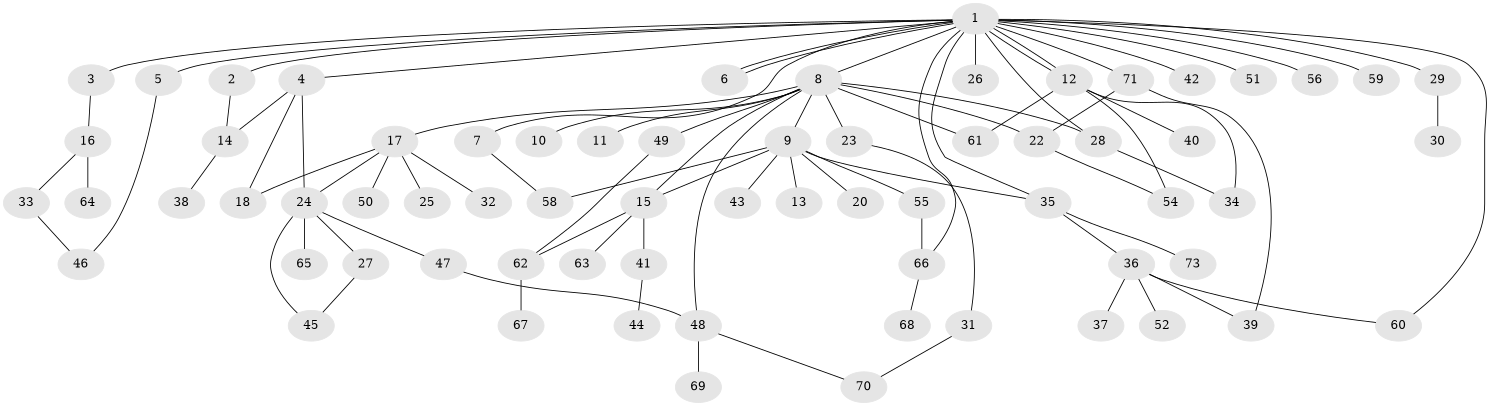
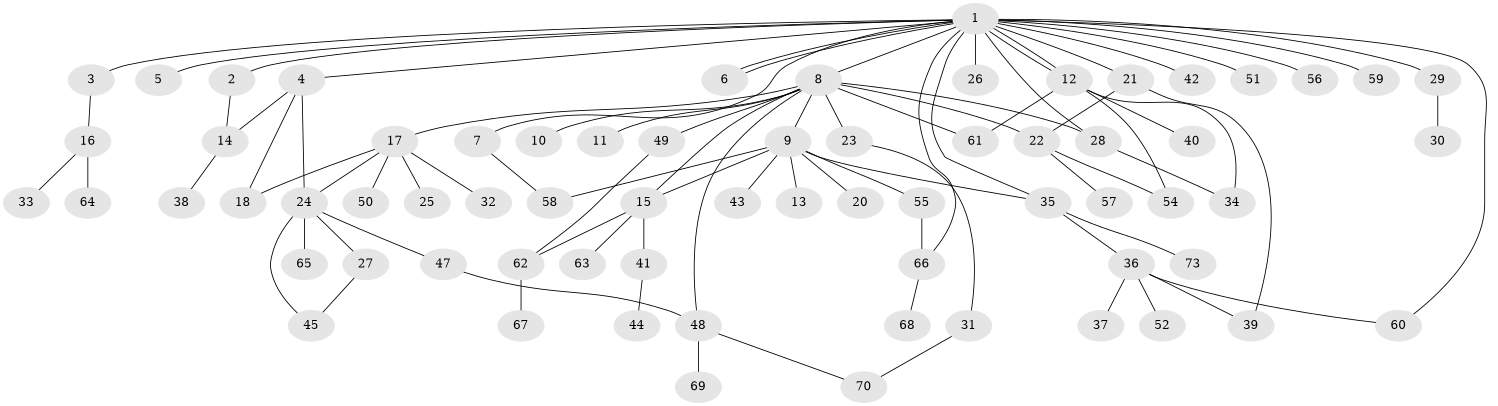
  graph {
    node [color=gray90 style=filled]
    1
    2
    3
    4
    5
    6
    7
    8
    12
-   21 [label=71]
+   21
    26
    28
    29
    35
    42
    51
    56
    59
    60
    66
    14
    16
    18
    24
-   46
    58
    9
    10
    11
    15
    17
    22
    23
    48
    49
    61
    34
    40
    54
    39
    30
    36
    n43 [label=73]
    68
    38
    33
    64
    27
    45
    47
    65
    13
    20
    43
    55
    41
    62
    63
    25
    32
    50
+   57
    31
    70
    69
    44
    67
    37
    52
    1 -- 2
    1 -- 3
    1 -- 4
    1 -- 5
    1 -- 6
    1 -- 6
    1 -- 7
    1 -- 8
    1 -- 12
    1 -- 12
    1 -- 21
    1 -- 26
    1 -- 28
    1 -- 29
    1 -- 35
    1 -- 42
    1 -- 51
    1 -- 56
    1 -- 59
    1 -- 60
    1 -- 66
    2 -- 14
    3 -- 16
    4 -- 14
    4 -- 18
    4 -- 24
-   5 -- 46
    7 -- 58
    8 -- 28
    8 -- 9
    8 -- 10
    8 -- 11
    8 -- 15
    8 -- 17
    8 -- 22
    8 -- 23
    8 -- 48
    8 -- 49
    8 -- 61
    12 -- 61
    12 -- 34
    12 -- 40
    12 -- 54
    21 -- 22
    21 -- 39
    28 -- 34
    29 -- 30
    35 -- 36
    35 -- n43
    66 -- 68
    14 -- 38
    16 -- 33
    16 -- 64
    24 -- 27
    24 -- 45
    24 -- 47
    24 -- 65
    9 -- 35
    9 -- 58
    9 -- 15
    9 -- 13
    9 -- 20
    9 -- 43
    9 -- 55
    15 -- 41
    15 -- 62
    15 -- 63
    17 -- 18
    17 -- 24
    17 -- 25
    17 -- 32
    17 -- 50
    22 -- 54
+   22 -- 57
    23 -- 31
    48 -- 70
    48 -- 69
    49 -- 62
    36 -- 60
    36 -- 39
    36 -- 37
    36 -- 52
-   33 -- 46
    27 -- 45
    47 -- 48
    55 -- 66
    41 -- 44
    62 -- 67
    31 -- 70
  }
